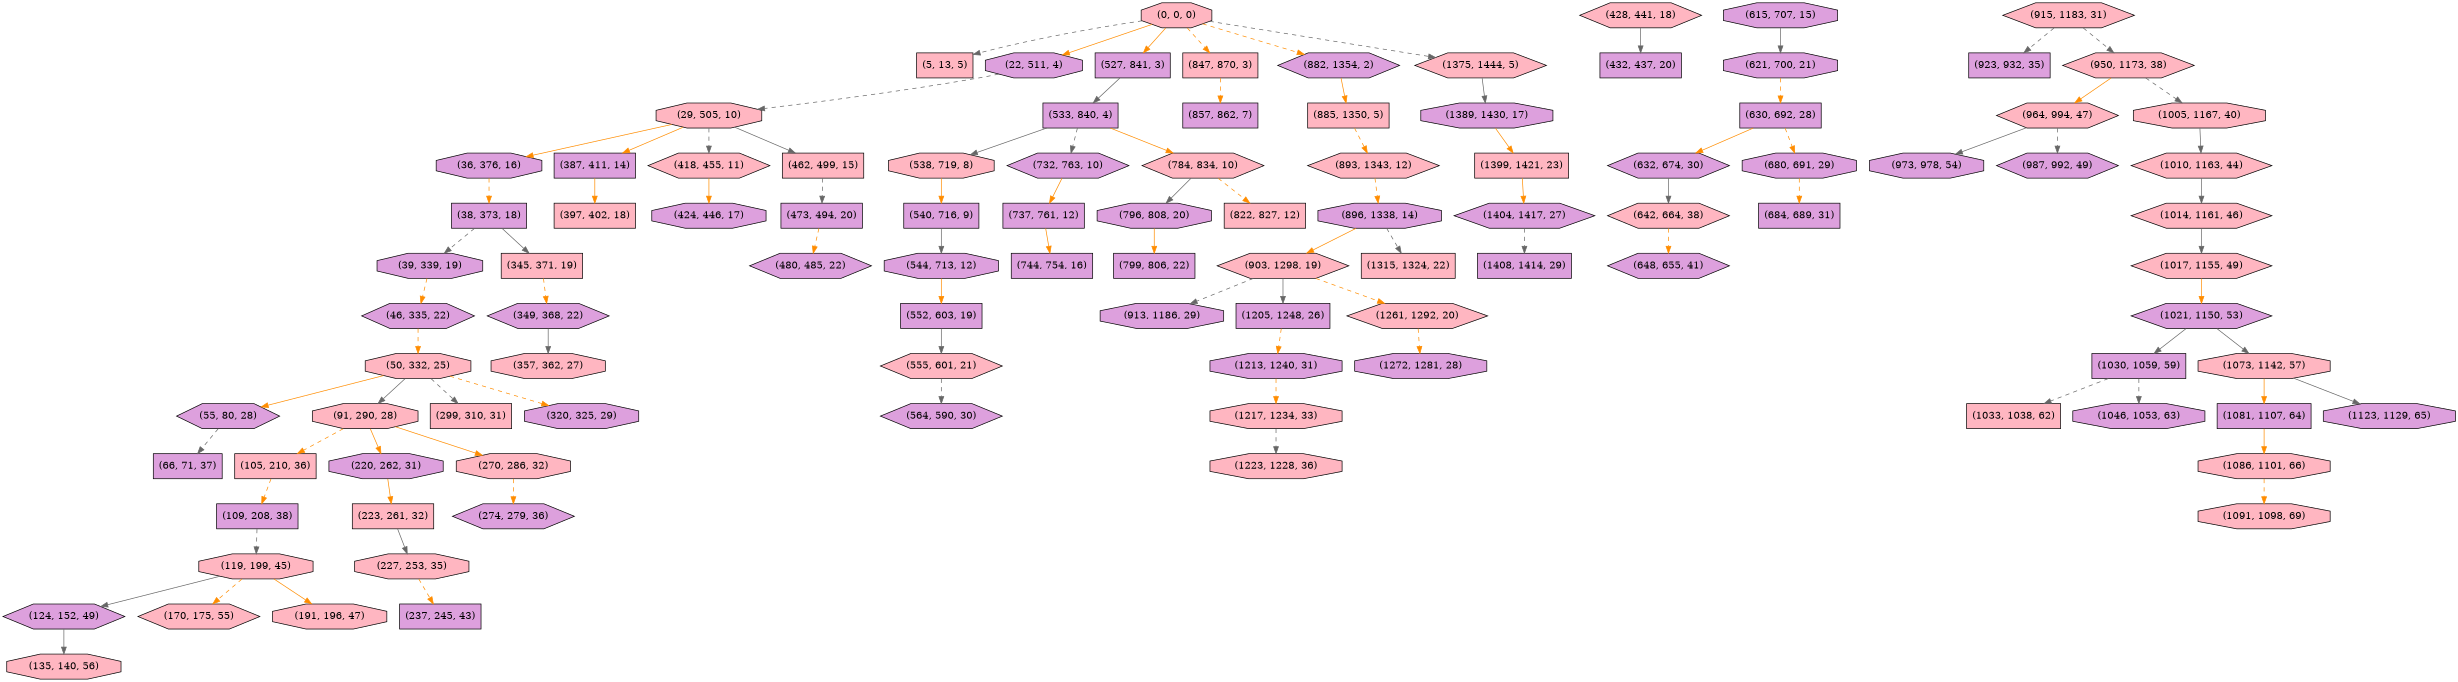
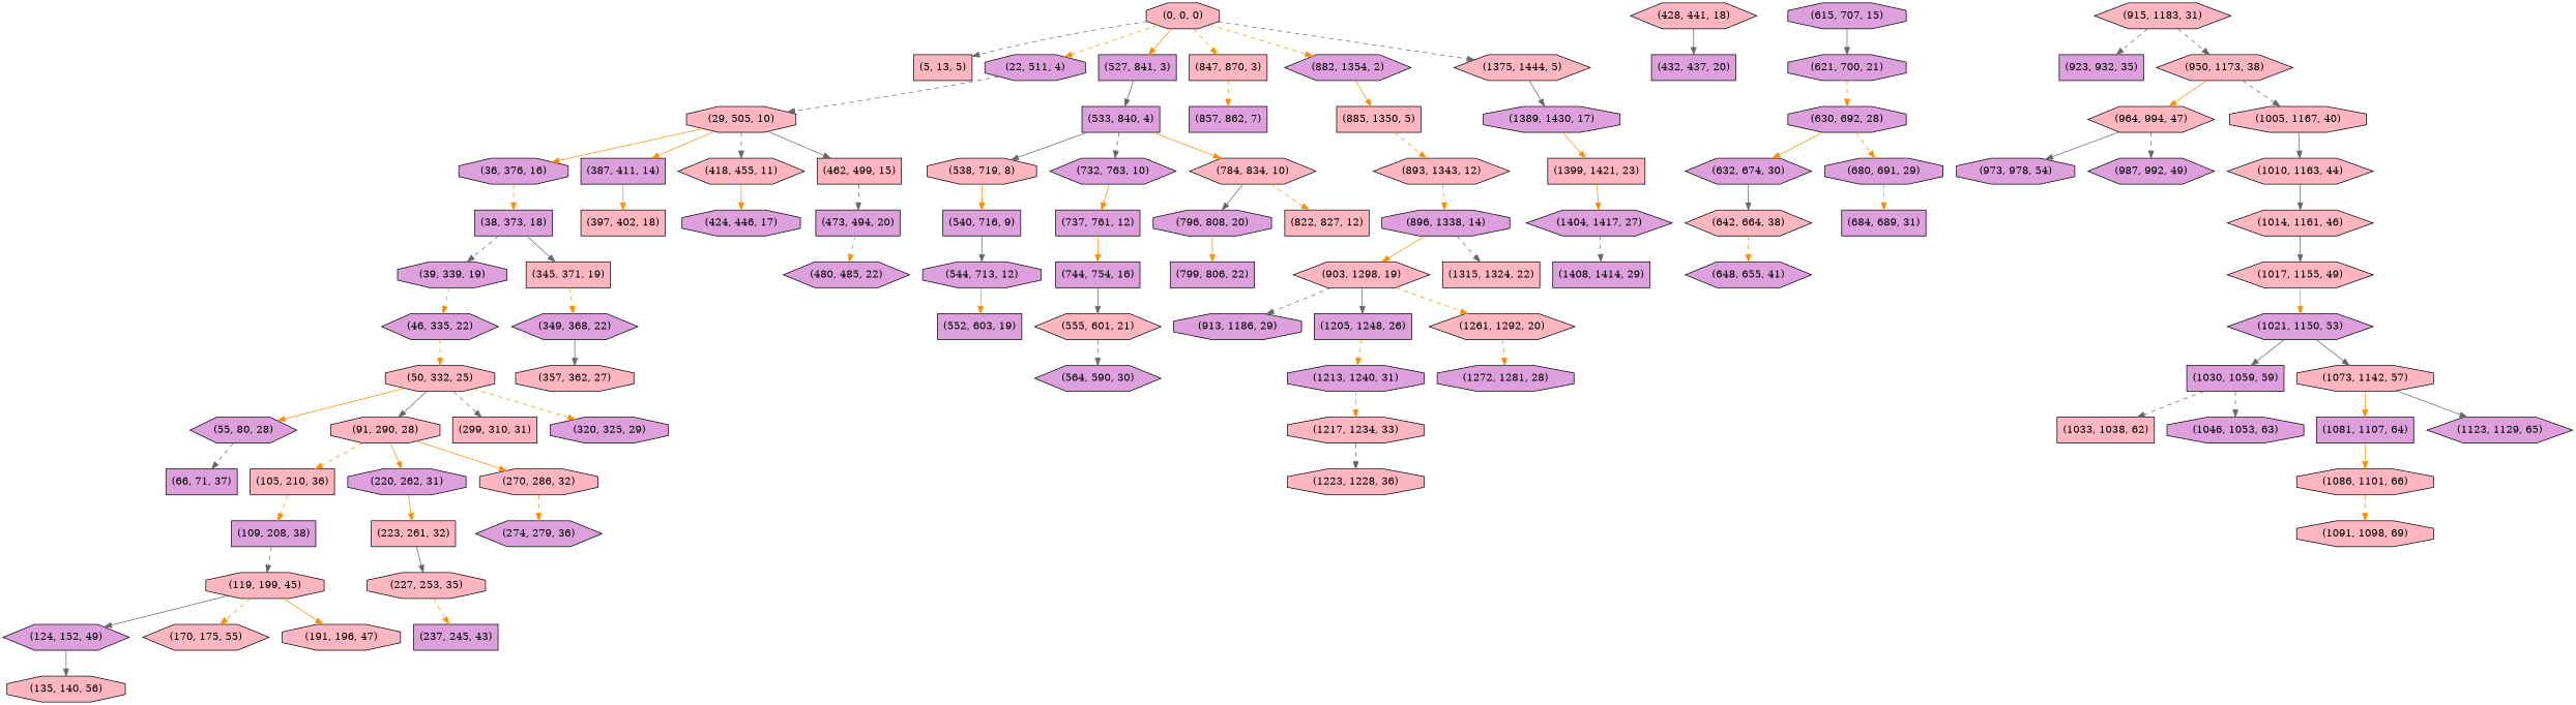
  digraph {
    node [fillcolor=plum shape=octagon style=filled]
    edge [color=darkorange style=solid]
    "(0, 0, 0)" [fillcolor=lightpink]
    "(5, 13, 5)" [fillcolor=lightpink shape=box]
    "(22, 511, 4)"
    "(527, 841, 3)" [shape=box]
    "(847, 870, 3)" [fillcolor=lightpink shape=box]
    "(882, 1354, 2)" [shape=hexagon]
    "(1375, 1444, 5)" [fillcolor=lightpink shape=hexagon]
    "(29, 505, 10)" [fillcolor=lightpink]
    "(533, 840, 4)" [shape=box]
    "(857, 862, 7)" [shape=box]
    "(885, 1350, 5)" [fillcolor=lightpink shape=box]
    "(1389, 1430, 17)"
    "(36, 376, 16)"
    "(387, 411, 14)" [shape=box]
    "(418, 455, 11)" [fillcolor=lightpink shape=hexagon]
    "(462, 499, 15)" [fillcolor=lightpink shape=box]
    "(38, 373, 18)" [shape=box]
    "(397, 402, 18)" [fillcolor=lightpink shape=box]
    "(424, 446, 17)"
    "(473, 494, 20)" [shape=box]
    "(39, 339, 19)"
    "(345, 371, 19)" [fillcolor=lightpink shape=box]
    "(46, 335, 22)" [shape=hexagon]
    "(349, 368, 22)" [shape=hexagon]
    "(50, 332, 25)" [fillcolor=lightpink]
    "(55, 80, 28)" [shape=hexagon]
    "(91, 290, 28)" [fillcolor=lightpink]
    "(299, 310, 31)" [fillcolor=lightpink shape=box]
    "(320, 325, 29)"
    "(66, 71, 37)" [shape=box]
    "(105, 210, 36)" [fillcolor=lightpink shape=box]
    "(220, 262, 31)"
    "(270, 286, 32)" [fillcolor=lightpink]
    "(109, 208, 38)" [shape=box]
    "(223, 261, 32)" [fillcolor=lightpink shape=box]
    "(274, 279, 36)" [shape=hexagon]
    "(119, 199, 45)" [fillcolor=lightpink]
    "(124, 152, 49)" [shape=hexagon]
    "(170, 175, 55)" [fillcolor=lightpink shape=hexagon]
    "(191, 196, 47)" [fillcolor=lightpink]
    "(135, 140, 56)" [fillcolor=lightpink]
    "(227, 253, 35)" [fillcolor=lightpink]
    "(237, 245, 43)" [shape=box]
    "(357, 362, 27)" [fillcolor=lightpink]
    "(428, 441, 18)" [fillcolor=lightpink shape=hexagon]
    "(432, 437, 20)" [shape=box]
    "(480, 485, 22)" [shape=hexagon]
    "(538, 719, 8)" [fillcolor=lightpink]
    "(732, 763, 10)" [shape=hexagon]
    "(784, 834, 10)" [fillcolor=lightpink shape=hexagon]
    "(540, 716, 9)" [shape=box]
    "(737, 761, 12)" [shape=box]
    "(796, 808, 20)"
    "(822, 827, 12)" [fillcolor=lightpink shape=box]
    "(544, 713, 12)"
    "(552, 603, 19)" [shape=box]
    "(555, 601, 21)" [fillcolor=lightpink shape=hexagon]
    "(615, 707, 15)"
    "(621, 700, 21)"
    "(564, 590, 30)" [shape=hexagon]
-   "(630, 692, 28)" [shape=box]
+   "(630, 692, 28)"
    "(632, 674, 30)" [shape=hexagon]
    "(680, 691, 29)"
    "(642, 664, 38)" [fillcolor=lightpink shape=hexagon]
    "(684, 689, 31)" [shape=box]
    "(648, 655, 41)" [shape=hexagon]
    "(744, 754, 16)" [shape=box]
    "(799, 806, 22)" [shape=box]
    "(893, 1343, 12)" [fillcolor=lightpink shape=hexagon]
    "(896, 1338, 14)"
    "(903, 1298, 19)" [fillcolor=lightpink shape=hexagon]
    "(1315, 1324, 22)" [fillcolor=lightpink shape=box]
    "(913, 1186, 29)"
    "(1205, 1248, 26)" [shape=box]
    "(1261, 1292, 20)" [fillcolor=lightpink shape=hexagon]
    "(1213, 1240, 31)"
    "(1272, 1281, 28)"
    "(915, 1183, 31)" [fillcolor=lightpink shape=hexagon]
    "(923, 932, 35)" [shape=box]
    "(950, 1173, 38)" [fillcolor=lightpink shape=hexagon]
    "(964, 994, 47)" [fillcolor=lightpink shape=hexagon]
    "(1005, 1167, 40)" [fillcolor=lightpink]
    "(973, 978, 54)"
    "(987, 992, 49)" [shape=hexagon]
    "(1010, 1163, 44)" [fillcolor=lightpink shape=hexagon]
    "(1014, 1161, 46)" [fillcolor=lightpink shape=hexagon]
    "(1017, 1155, 49)" [fillcolor=lightpink shape=hexagon]
    "(1021, 1150, 53)" [shape=hexagon]
    "(1030, 1059, 59)" [shape=box]
    "(1073, 1142, 57)" [fillcolor=lightpink]
    "(1033, 1038, 62)" [fillcolor=lightpink shape=box]
    "(1046, 1053, 63)"
    "(1081, 1107, 64)" [shape=box]
-   "(1123, 1129, 65)"
+   "(1123, 1129, 65)" [shape=hexagon]
    "(1086, 1101, 66)" [fillcolor=lightpink]
    "(1091, 1098, 69)" [fillcolor=lightpink]
    "(1217, 1234, 33)" [fillcolor=lightpink]
    "(1223, 1228, 36)" [fillcolor=lightpink]
    "(1399, 1421, 23)" [fillcolor=lightpink shape=box]
    "(1404, 1417, 27)" [shape=hexagon]
    "(1408, 1414, 29)" [shape=box]
    "(0, 0, 0)" -> "(5, 13, 5)" [color=gray40 style=dashed]
-   "(0, 0, 0)" -> "(22, 511, 4)"
+   "(0, 0, 0)" -> "(22, 511, 4)" [style=dashed]
    "(0, 0, 0)" -> "(527, 841, 3)"
    "(0, 0, 0)" -> "(847, 870, 3)" [style=dashed]
    "(0, 0, 0)" -> "(882, 1354, 2)" [style=dashed]
    "(0, 0, 0)" -> "(1375, 1444, 5)" [color=gray40 style=dashed]
    "(22, 511, 4)" -> "(29, 505, 10)" [color=gray40 style=dashed]
    "(527, 841, 3)" -> "(533, 840, 4)" [color=gray40]
    "(847, 870, 3)" -> "(857, 862, 7)" [style=dashed]
    "(882, 1354, 2)" -> "(885, 1350, 5)"
    "(1375, 1444, 5)" -> "(1389, 1430, 17)" [color=gray40]
    "(29, 505, 10)" -> "(36, 376, 16)"
    "(29, 505, 10)" -> "(387, 411, 14)"
    "(29, 505, 10)" -> "(418, 455, 11)" [color=gray40 style=dashed]
    "(29, 505, 10)" -> "(462, 499, 15)" [color=gray40]
    "(533, 840, 4)" -> "(538, 719, 8)" [color=gray40]
    "(533, 840, 4)" -> "(732, 763, 10)" [color=gray40 style=dashed]
    "(533, 840, 4)" -> "(784, 834, 10)"
    "(885, 1350, 5)" -> "(893, 1343, 12)" [style=dashed]
    "(1389, 1430, 17)" -> "(1399, 1421, 23)"
    "(36, 376, 16)" -> "(38, 373, 18)" [style=dashed]
    "(387, 411, 14)" -> "(397, 402, 18)"
    "(418, 455, 11)" -> "(424, 446, 17)"
    "(462, 499, 15)" -> "(473, 494, 20)" [color=gray40 style=dashed]
    "(38, 373, 18)" -> "(39, 339, 19)" [color=gray40 style=dashed]
    "(38, 373, 18)" -> "(345, 371, 19)" [color=gray40]
    "(473, 494, 20)" -> "(480, 485, 22)" [style=dashed]
    "(39, 339, 19)" -> "(46, 335, 22)" [style=dashed]
    "(345, 371, 19)" -> "(349, 368, 22)" [style=dashed]
    "(46, 335, 22)" -> "(50, 332, 25)" [style=dashed]
    "(349, 368, 22)" -> "(357, 362, 27)" [color=gray40]
    "(50, 332, 25)" -> "(55, 80, 28)"
    "(50, 332, 25)" -> "(91, 290, 28)" [color=gray40]
    "(50, 332, 25)" -> "(299, 310, 31)" [color=gray40 style=dashed]
    "(50, 332, 25)" -> "(320, 325, 29)" [style=dashed]
    "(55, 80, 28)" -> "(66, 71, 37)" [color=gray40 style=dashed]
    "(91, 290, 28)" -> "(105, 210, 36)" [style=dashed]
    "(91, 290, 28)" -> "(220, 262, 31)"
    "(91, 290, 28)" -> "(270, 286, 32)"
    "(105, 210, 36)" -> "(109, 208, 38)" [style=dashed]
    "(220, 262, 31)" -> "(223, 261, 32)"
    "(270, 286, 32)" -> "(274, 279, 36)" [style=dashed]
    "(109, 208, 38)" -> "(119, 199, 45)" [color=gray40 style=dashed]
    "(223, 261, 32)" -> "(227, 253, 35)" [color=gray40]
    "(119, 199, 45)" -> "(124, 152, 49)" [color=gray40]
    "(119, 199, 45)" -> "(170, 175, 55)" [style=dashed]
    "(119, 199, 45)" -> "(191, 196, 47)"
    "(124, 152, 49)" -> "(135, 140, 56)" [color=gray40]
    "(227, 253, 35)" -> "(237, 245, 43)" [style=dashed]
    "(428, 441, 18)" -> "(432, 437, 20)" [color=gray40]
    "(538, 719, 8)" -> "(540, 716, 9)"
    "(732, 763, 10)" -> "(737, 761, 12)"
    "(784, 834, 10)" -> "(796, 808, 20)" [color=gray40]
    "(784, 834, 10)" -> "(822, 827, 12)" [style=dashed]
    "(540, 716, 9)" -> "(544, 713, 12)" [color=gray40]
    "(737, 761, 12)" -> "(744, 754, 16)"
    "(796, 808, 20)" -> "(799, 806, 22)"
    "(544, 713, 12)" -> "(552, 603, 19)"
-   "(552, 603, 19)" -> "(555, 601, 21)" [color=gray40]
+   "(744, 754, 16)" -> "(555, 601, 21)" [color=gray40]
    "(555, 601, 21)" -> "(564, 590, 30)" [color=gray40 style=dashed]
    "(615, 707, 15)" -> "(621, 700, 21)" [color=gray40]
    "(621, 700, 21)" -> "(630, 692, 28)" [style=dashed]
    "(630, 692, 28)" -> "(632, 674, 30)"
    "(630, 692, 28)" -> "(680, 691, 29)" [style=dashed]
    "(632, 674, 30)" -> "(642, 664, 38)" [color=gray40]
    "(680, 691, 29)" -> "(684, 689, 31)" [style=dashed]
    "(642, 664, 38)" -> "(648, 655, 41)" [style=dashed]
    "(893, 1343, 12)" -> "(896, 1338, 14)" [style=dashed]
    "(896, 1338, 14)" -> "(903, 1298, 19)"
    "(896, 1338, 14)" -> "(1315, 1324, 22)" [color=gray40 style=dashed]
    "(903, 1298, 19)" -> "(913, 1186, 29)" [color=gray40 style=dashed]
    "(903, 1298, 19)" -> "(1205, 1248, 26)" [color=gray40]
    "(903, 1298, 19)" -> "(1261, 1292, 20)" [style=dashed]
    "(1205, 1248, 26)" -> "(1213, 1240, 31)" [style=dashed]
    "(1261, 1292, 20)" -> "(1272, 1281, 28)" [style=dashed]
    "(1213, 1240, 31)" -> "(1217, 1234, 33)" [style=dashed]
    "(915, 1183, 31)" -> "(923, 932, 35)" [color=gray40 style=dashed]
    "(915, 1183, 31)" -> "(950, 1173, 38)" [color=gray40 style=dashed]
    "(950, 1173, 38)" -> "(964, 994, 47)"
    "(950, 1173, 38)" -> "(1005, 1167, 40)" [color=gray40 style=dashed]
    "(964, 994, 47)" -> "(973, 978, 54)" [color=gray40]
    "(964, 994, 47)" -> "(987, 992, 49)" [color=gray40 style=dashed]
    "(1005, 1167, 40)" -> "(1010, 1163, 44)" [color=gray40]
    "(1010, 1163, 44)" -> "(1014, 1161, 46)" [color=gray40]
    "(1014, 1161, 46)" -> "(1017, 1155, 49)" [color=gray40]
    "(1017, 1155, 49)" -> "(1021, 1150, 53)"
    "(1021, 1150, 53)" -> "(1030, 1059, 59)" [color=gray40]
    "(1021, 1150, 53)" -> "(1073, 1142, 57)" [color=gray40]
    "(1030, 1059, 59)" -> "(1033, 1038, 62)" [color=gray40 style=dashed]
    "(1030, 1059, 59)" -> "(1046, 1053, 63)" [color=gray40 style=dashed]
    "(1073, 1142, 57)" -> "(1081, 1107, 64)"
    "(1073, 1142, 57)" -> "(1123, 1129, 65)" [color=gray40]
    "(1081, 1107, 64)" -> "(1086, 1101, 66)"
    "(1086, 1101, 66)" -> "(1091, 1098, 69)" [style=dashed]
    "(1217, 1234, 33)" -> "(1223, 1228, 36)" [color=gray40 style=dashed]
    "(1399, 1421, 23)" -> "(1404, 1417, 27)"
    "(1404, 1417, 27)" -> "(1408, 1414, 29)" [color=gray40 style=dashed]
  }
